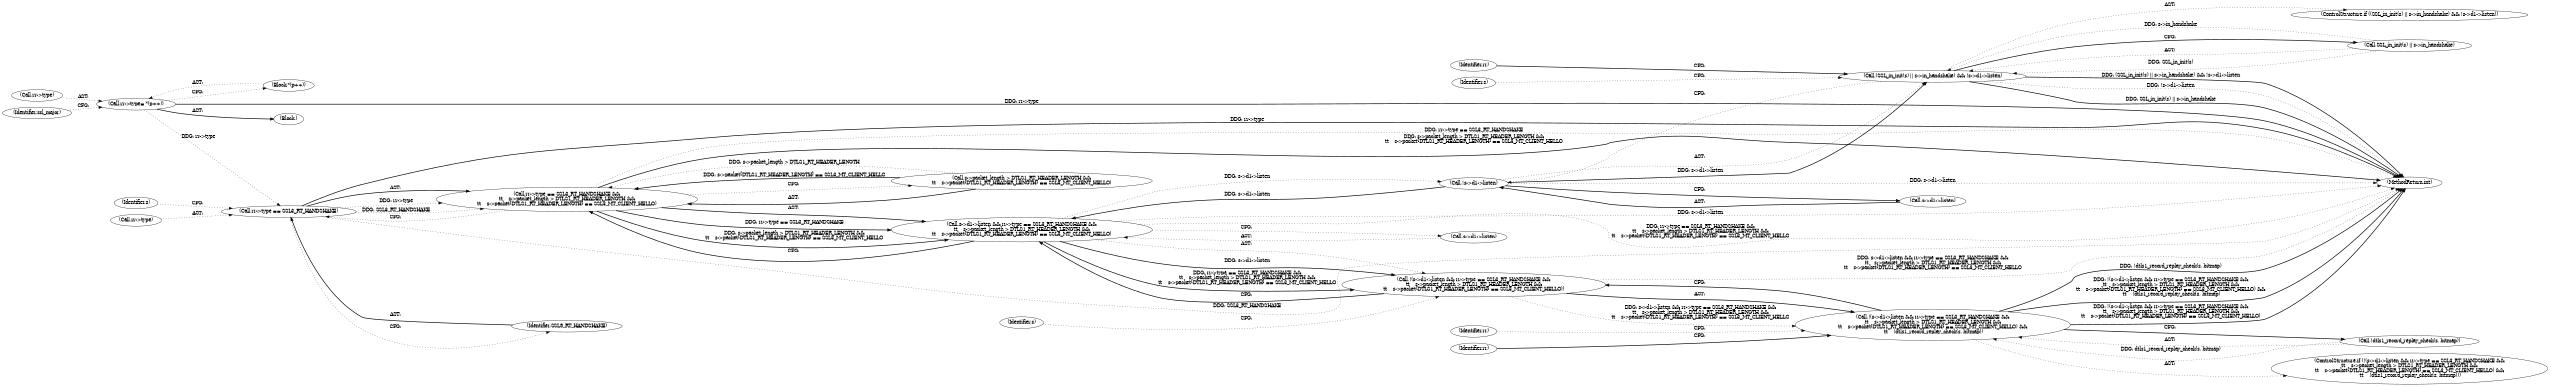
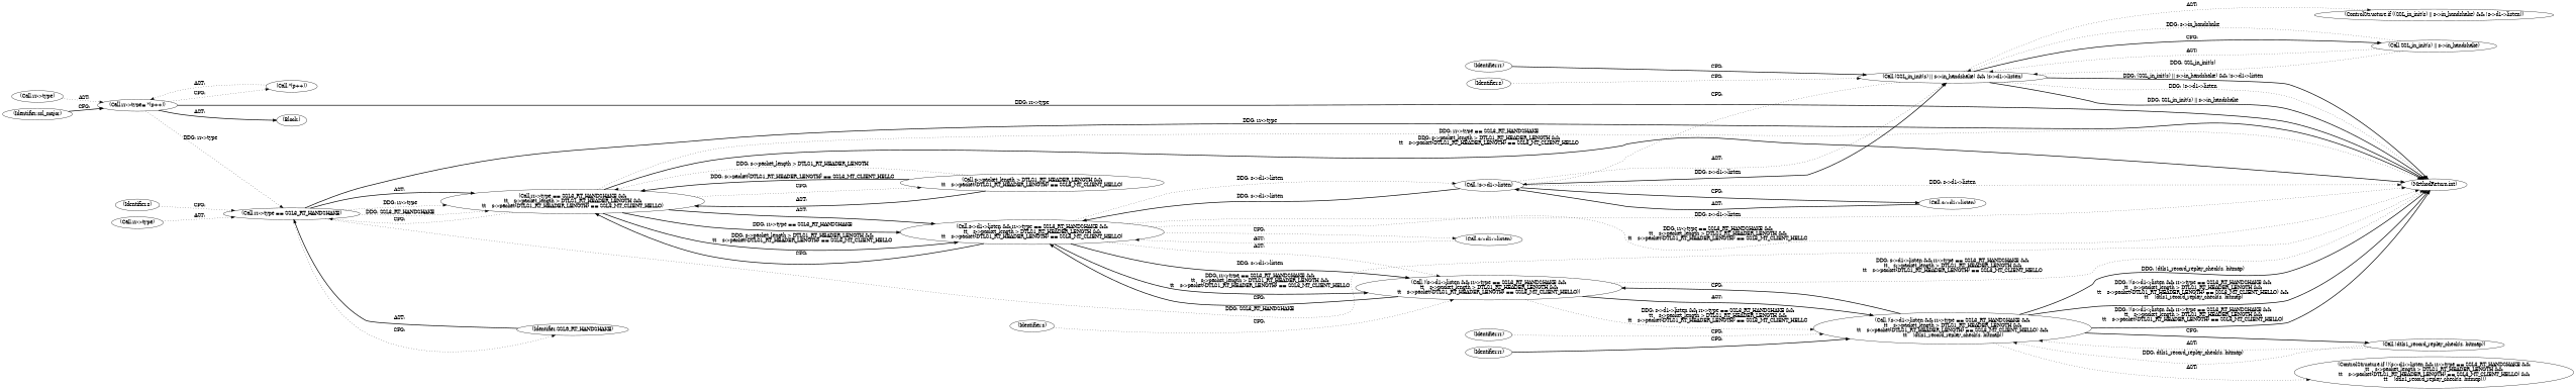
  digraph {
    rankdir=LR
    edge [style=dotted]
    n1 [label="(Call,rr->type == SSL3_RT_HANDSHAKE)"]
    n2 [label="(Call,rr->type == SSL3_RT_HANDSHAKE &&\n\t\t    s->packet_length > DTLS1_RT_HEADER_LENGTH &&\n\t\t    s->packet[DTLS1_RT_HEADER_LENGTH] == SSL3_MT_CLIENT_HELLO)"]
    n3 [label="(MethodReturn,int)"]
    n4 [label="(Identifier,SSL9_RT_HANDSHAKE)"]
    n5 [label="(Call,s->d1->listen && rr->type == SSL3_RT_HANDSHAKE &&\n\t\t    s->packet_length > DTLS1_RT_HEADER_LENGTH &&\n\t\t    s->packet[DTLS1_RT_HEADER_LENGTH] == SSL3_MT_CLIENT_HELLO)"]
    n6 [label="(Call,s->packet_length > DTLS1_RT_HEADER_LENGTH &&\n\t\t    s->packet[DTLS1_RT_HEADER_LENGTH] == SSL3_MT_CLIENT_HELLO)"]
    n7 [label="(Call,rr->type= *(p++))"]
    n8 [label="(Block,)"]
-   n9 [label="(Block,*(p++))"]
+   n9 [label="(Call,*(p++))"]
    n10 [label="(Call,!(s->d1->listen && rr->type == SSL3_RT_HANDSHAKE &&\n\t\t    s->packet_length > DTLS1_RT_HEADER_LENGTH &&\n\t\t    s->packet[DTLS1_RT_HEADER_LENGTH] == SSL3_MT_CLIENT_HELLO))"]
    n11 [label="(Call,!s->d1->listen)"]
    n12 [label="(Call,s->d1->listen)"]
    n13 [label="(Call,!(s->d1->listen && rr->type == SSL3_RT_HANDSHAKE &&\n\t\t    s->packet_length > DTLS1_RT_HEADER_LENGTH &&\n\t\t    s->packet[DTLS1_RT_HEADER_LENGTH] == SSL3_MT_CLIENT_HELLO) &&\n \t\t    !dtls1_record_replay_check(s, bitmap))"]
    n14 [label="(Call,(SSL_in_init(s) || s->in_handshake) && !s->d1->listen)"]
    n15 [label="(Call,s->d1->listen)"]
    n16 [label="(Call,!dtls1_record_replay_check(s, bitmap))"]
    n17 [label="(ControlStructure,if (!(s->d1->listen && rr->type == SSL3_RT_HANDSHAKE &&\n\t\t    s->packet_length > DTLS1_RT_HEADER_LENGTH &&\n\t\t    s->packet[DTLS1_RT_HEADER_LENGTH] == SSL3_MT_CLIENT_HELLO) &&\n \t\t    !dtls1_record_replay_check(s, bitmap)))"]
    n18 [label="(ControlStructure,if ((SSL_in_init(s) || s->in_handshake) && !s->d1->listen))"]
    n19 [label="(Call,SSL_in_init(s) || s->in_handshake)"]
    n20 [label="(Call,rr->type)"]
    n21 [label="(Identifier,rr)"]
    n22 [label="(Identifier,rr)"]
    n23 [label="(Identifier,s)"]
    n24 [label="(Identifier,rr)"]
    n25 [label="(Identifier,s)"]
    n26 [label="(Call,rr->type)"]
    n27 [label="(Identifier,ssl_major)"]
    n28 [label="(Identifier,s)"]
    n1 -> n2 [label="AST: " style=bold]
    n1 -> n2 [label="DDG: rr->type"]
    n1 -> n2 [label="DDG: SSL3_RT_HANDSHAKE"]
    n1 -> n3 [label="DDG: rr->type" style=bold]
    n1 -> n3 [label="DDG: SSL3_RT_HANDSHAKE"]
    n1 -> n4 [label="CFG: "]
    n2 -> n1 [label="CFG: "]
    n2 -> n3 [label="DDG: rr->type == SSL3_RT_HANDSHAKE"]
    n2 -> n3 [label="DDG: s->packet_length > DTLS1_RT_HEADER_LENGTH &&\n\t\t    s->packet[DTLS1_RT_HEADER_LENGTH] == SSL3_MT_CLIENT_HELLO" style=bold]
    n2 -> n5 [label="AST: " style=bold]
    n2 -> n5 [label="DDG: rr->type == SSL3_RT_HANDSHAKE" style=bold]
    n2 -> n5 [label="DDG: s->packet_length > DTLS1_RT_HEADER_LENGTH &&\n\t\t    s->packet[DTLS1_RT_HEADER_LENGTH] == SSL3_MT_CLIENT_HELLO" style=bold]
    n2 -> n6 [label="CFG: "]
    n4 -> n1 [label="AST: " style=bold]
    n5 -> n2 [label="CFG: " style=bold]
    n5 -> n3 [label="DDG: rr->type == SSL3_RT_HANDSHAKE &&\n\t\t    s->packet_length > DTLS1_RT_HEADER_LENGTH &&\n\t\t    s->packet[DTLS1_RT_HEADER_LENGTH] == SSL3_MT_CLIENT_HELLO"]
    n5 -> n3 [label="DDG: s->d1->listen"]
    n5 -> n10 [label="AST: "]
    n5 -> n10 [label="DDG: s->d1->listen" style=bold]
    n5 -> n10 [label="DDG: rr->type == SSL3_RT_HANDSHAKE &&\n\t\t    s->packet_length > DTLS1_RT_HEADER_LENGTH &&\n\t\t    s->packet[DTLS1_RT_HEADER_LENGTH] == SSL3_MT_CLIENT_HELLO" style=bold]
    n5 -> n11 [label="DDG: s->d1->listen"]
    n5 -> n12 [label="CFG: "]
    n6 -> n2 [label="AST: " style=bold]
    n6 -> n2 [label="DDG: s->packet_length > DTLS1_RT_HEADER_LENGTH"]
    n6 -> n2 [label="DDG: s->packet[DTLS1_RT_HEADER_LENGTH] == SSL3_MT_CLIENT_HELLO" style=bold]
    n7 -> n1 [label="DDG: rr->type"]
    n7 -> n3 [label="DDG: rr->type" style=bold]
    n7 -> n8 [label="AST: " style=bold]
    n7 -> n9 [label="CFG: "]
    n9 -> n7 [label="AST: "]
    n10 -> n3 [label="DDG: s->d1->listen && rr->type == SSL3_RT_HANDSHAKE &&\n\t\t    s->packet_length > DTLS1_RT_HEADER_LENGTH &&\n\t\t    s->packet[DTLS1_RT_HEADER_LENGTH] == SSL3_MT_CLIENT_HELLO"]
    n10 -> n5 [label="CFG: " style=bold]
    n10 -> n13 [label="AST: " style=bold]
    n10 -> n13 [label="DDG: s->d1->listen && rr->type == SSL3_RT_HANDSHAKE &&\n\t\t    s->packet_length > DTLS1_RT_HEADER_LENGTH &&\n\t\t    s->packet[DTLS1_RT_HEADER_LENGTH] == SSL3_MT_CLIENT_HELLO"]
    n11 -> n3 [label="DDG: s->d1->listen"]
    n11 -> n5 [label="DDG: s->d1->listen" style=bold]
    n11 -> n14 [label="AST: "]
    n11 -> n14 [label="DDG: s->d1->listen" style=bold]
    n11 -> n15 [label="CFG: " style=bold]
    n12 -> n5 [label="AST: "]
    n13 -> n3 [label="DDG: !dtls1_record_replay_check(s, bitmap)" style=bold]
    n13 -> n3 [label="DDG: !(s->d1->listen && rr->type == SSL3_RT_HANDSHAKE &&\n\t\t    s->packet_length > DTLS1_RT_HEADER_LENGTH &&\n\t\t    s->packet[DTLS1_RT_HEADER_LENGTH] == SSL3_MT_CLIENT_HELLO) &&\n \t\t    !dtls1_record_replay_check(s, bitmap)" style=bold]
    n13 -> n3 [label="DDG: !(s->d1->listen && rr->type == SSL3_RT_HANDSHAKE &&\n\t\t    s->packet_length > DTLS1_RT_HEADER_LENGTH &&\n\t\t    s->packet[DTLS1_RT_HEADER_LENGTH] == SSL3_MT_CLIENT_HELLO)" style=bold]
    n13 -> n10 [label="CFG: " style=bold]
    n13 -> n16 [label="CFG: " style=bold]
    n13 -> n17 [label="AST: "]
    n14 -> n3 [label="DDG: !s->d1->listen"]
    n14 -> n3 [label="DDG: SSL_in_init(s) || s->in_handshake" style=bold]
    n14 -> n3 [label="DDG: (SSL_in_init(s) || s->in_handshake) && !s->d1->listen" style=bold]
    n14 -> n11 [label="CFG: "]
    n14 -> n18 [label="AST: "]
    n14 -> n19 [label="CFG: " style=bold]
    n15 -> n11 [label="AST: " style=bold]
    n16 -> n13 [label="AST: "]
    n16 -> n13 [label="DDG: dtls1_record_replay_check(s, bitmap)"]
    n19 -> n14 [label="AST: "]
    n19 -> n14 [label="DDG: SSL_in_init(s)"]
    n19 -> n14 [label="DDG: s->in_handshake"]
    n20 -> n1 [label="AST: "]
    n21 -> n13 [label="CFG: "]
    n22 -> n13 [label="CFG: " style=bold]
    n23 -> n1 [label="CFG: "]
    n24 -> n14 [label="CFG: " style=bold]
    n25 -> n14 [label="CFG: "]
    n26 -> n7 [label="AST: "]
-   n27 -> n7 [label="CFG: "]
+   n27 -> n7 [label="CFG: " style=bold]
    n28 -> n10 [label="CFG: "]
  }
